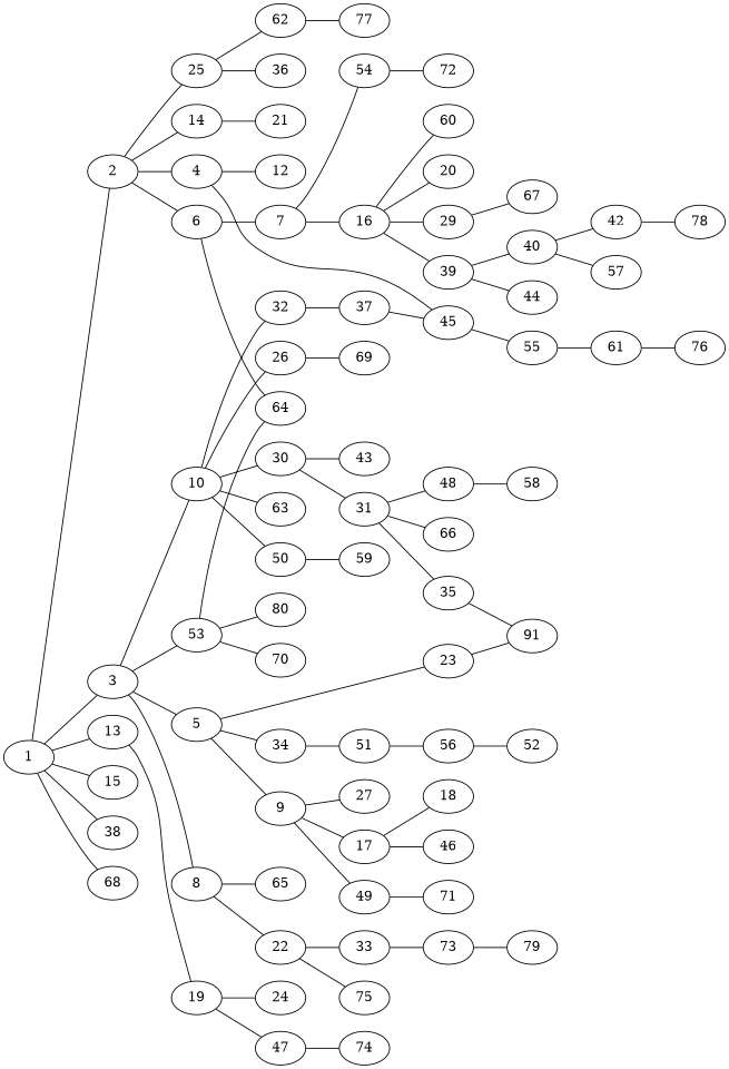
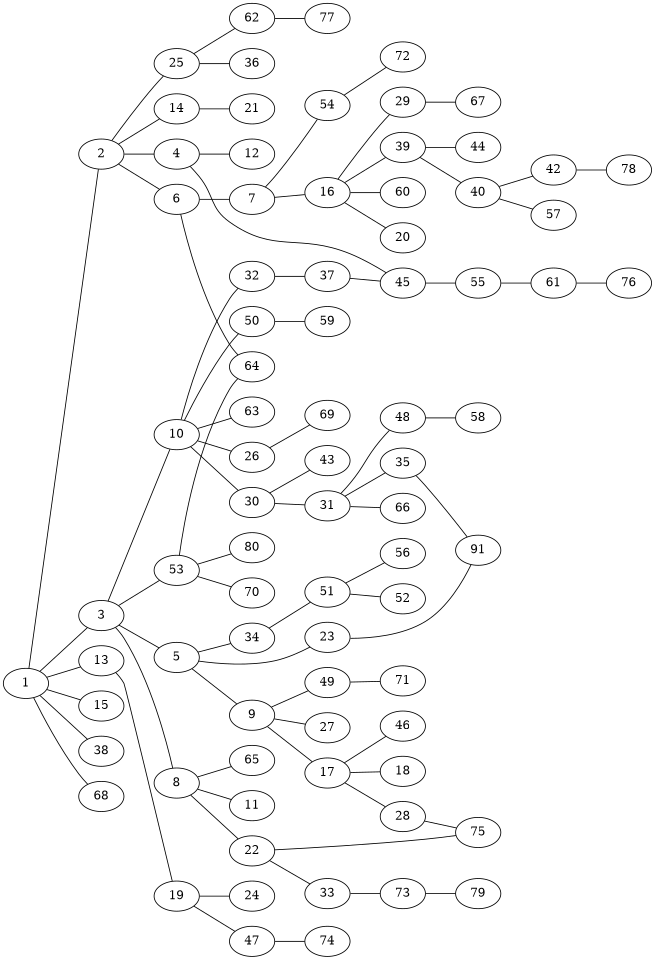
  graph {
    rankdir=LR
    1
    2
    3
    13
    15
    38
    68
    4
    6
    14
    25
    5
    8
    10
    53
    19
    12
    45
    7
    64
    21
    36
    62
    9
    23
    34
+   11
    22
    65
    26
    30
    32
    50
    63
    70
    80
    24
    47
    55
    16
    54
    77
    17
    27
    49
    n46 [label=91]
    51
    33
    75
    69
    31
    43
    37
    59
    61
    18
+   28
    46
    71
    52
    56
    20
    29
    39
    60
    72
    67
    40
    44
    73
    35
    48
    66
    74
    42
    57
    79
    58
    78
    76
    1 -- 2
    1 -- 3
    1 -- 13
    1 -- 15
    1 -- 38
    1 -- 68
    2 -- 4
    2 -- 6
    2 -- 14
    2 -- 25
    3 -- 5
    3 -- 8
    3 -- 10
    3 -- 53
    13 -- 19
    4 -- 12
    4 -- 45
    6 -- 7
    6 -- 64
    14 -- 21
    25 -- 36
    25 -- 62
    5 -- 9
    5 -- 23
    5 -- 34
+   8 -- 11
    8 -- 22
    8 -- 65
    10 -- 26
    10 -- 30
    10 -- 32
    10 -- 50
    10 -- 63
    53 -- 64
    53 -- 70
    53 -- 80
    19 -- 24
    19 -- 47
    45 -- 55
    7 -- 16
    7 -- 54
    62 -- 77
    9 -- 17
    9 -- 27
    9 -- 49
    23 -- n46
    34 -- 51
    22 -- 33
    22 -- 75
    26 -- 69
    30 -- 31
    30 -- 43
    32 -- 37
    50 -- 59
    47 -- 74
    55 -- 61
    16 -- 20
    16 -- 29
    16 -- 39
    16 -- 60
    54 -- 72
    17 -- 18
+   17 -- 28
    17 -- 46
    49 -- 71
-   56 -- 52
+   51 -- 52
    51 -- 56
    33 -- 73
    31 -- 35
    31 -- 48
    31 -- 66
    37 -- 45
    61 -- 76
+   28 -- 75
    29 -- 67
    39 -- 40
    39 -- 44
    40 -- 42
    40 -- 57
    73 -- 79
    35 -- n46
    48 -- 58
    42 -- 78
  }
